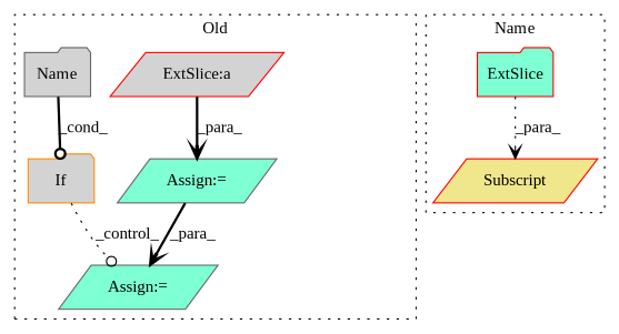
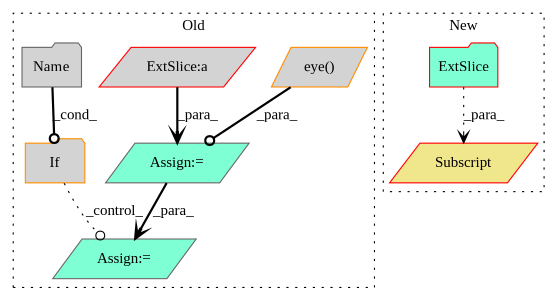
  digraph {
    fontname="Liberation Serif"
    node [a=68 color=gray40 fillcolor=lightgrey fontname="Liberation Serif" l=3 shape=parallelogram style=filled]
    edge [arrowhead=odot fontname="Liberation Serif" style=bold]
+   n1 [a=75 color=darkorange l="8,32" label="eye()" s="3239,3264"]
    n2 [fillcolor=aquamarine label="Assign:=" s=3130]
    n3 [fillcolor=aquamarine l=10 label="Assign:=" s=3586]
    n4 [a=82 color=red label="ExtSlice:a" s=3159]
    n5 [a=96 color=darkorange label=If s=3527 shape=folder]
    n6 [a=87 l=19 label=Name s=3530 shape=folder]
    n7 [a=63 color=red fillcolor=khaki l="13,0" label=Subscript s="4395,0"]
    n8 [a=85 color=red fillcolor=aquamarine l=4 label=ExtSlice s=4395 shape=folder]
    subgraph cluster_1 {
      label=Old
      style=dotted
+     n1
      n2
      n3
      n4
      n5
      n6
    }
    subgraph cluster_2 {
-     label=Name
+     label=New
      style=dotted
      n7
      n8
    }
+   n1 -> n2 [label=_para_]
    n2 -> n3 [arrowhead=vee label=_para_]
    n4 -> n2 [arrowhead=vee label=_para_]
    n5 -> n3 [label=_control_ style=dotted]
    n6 -> n5 [label=_cond_]
    n8 -> n7 [arrowhead=vee label=_para_ style=dotted]
  }
